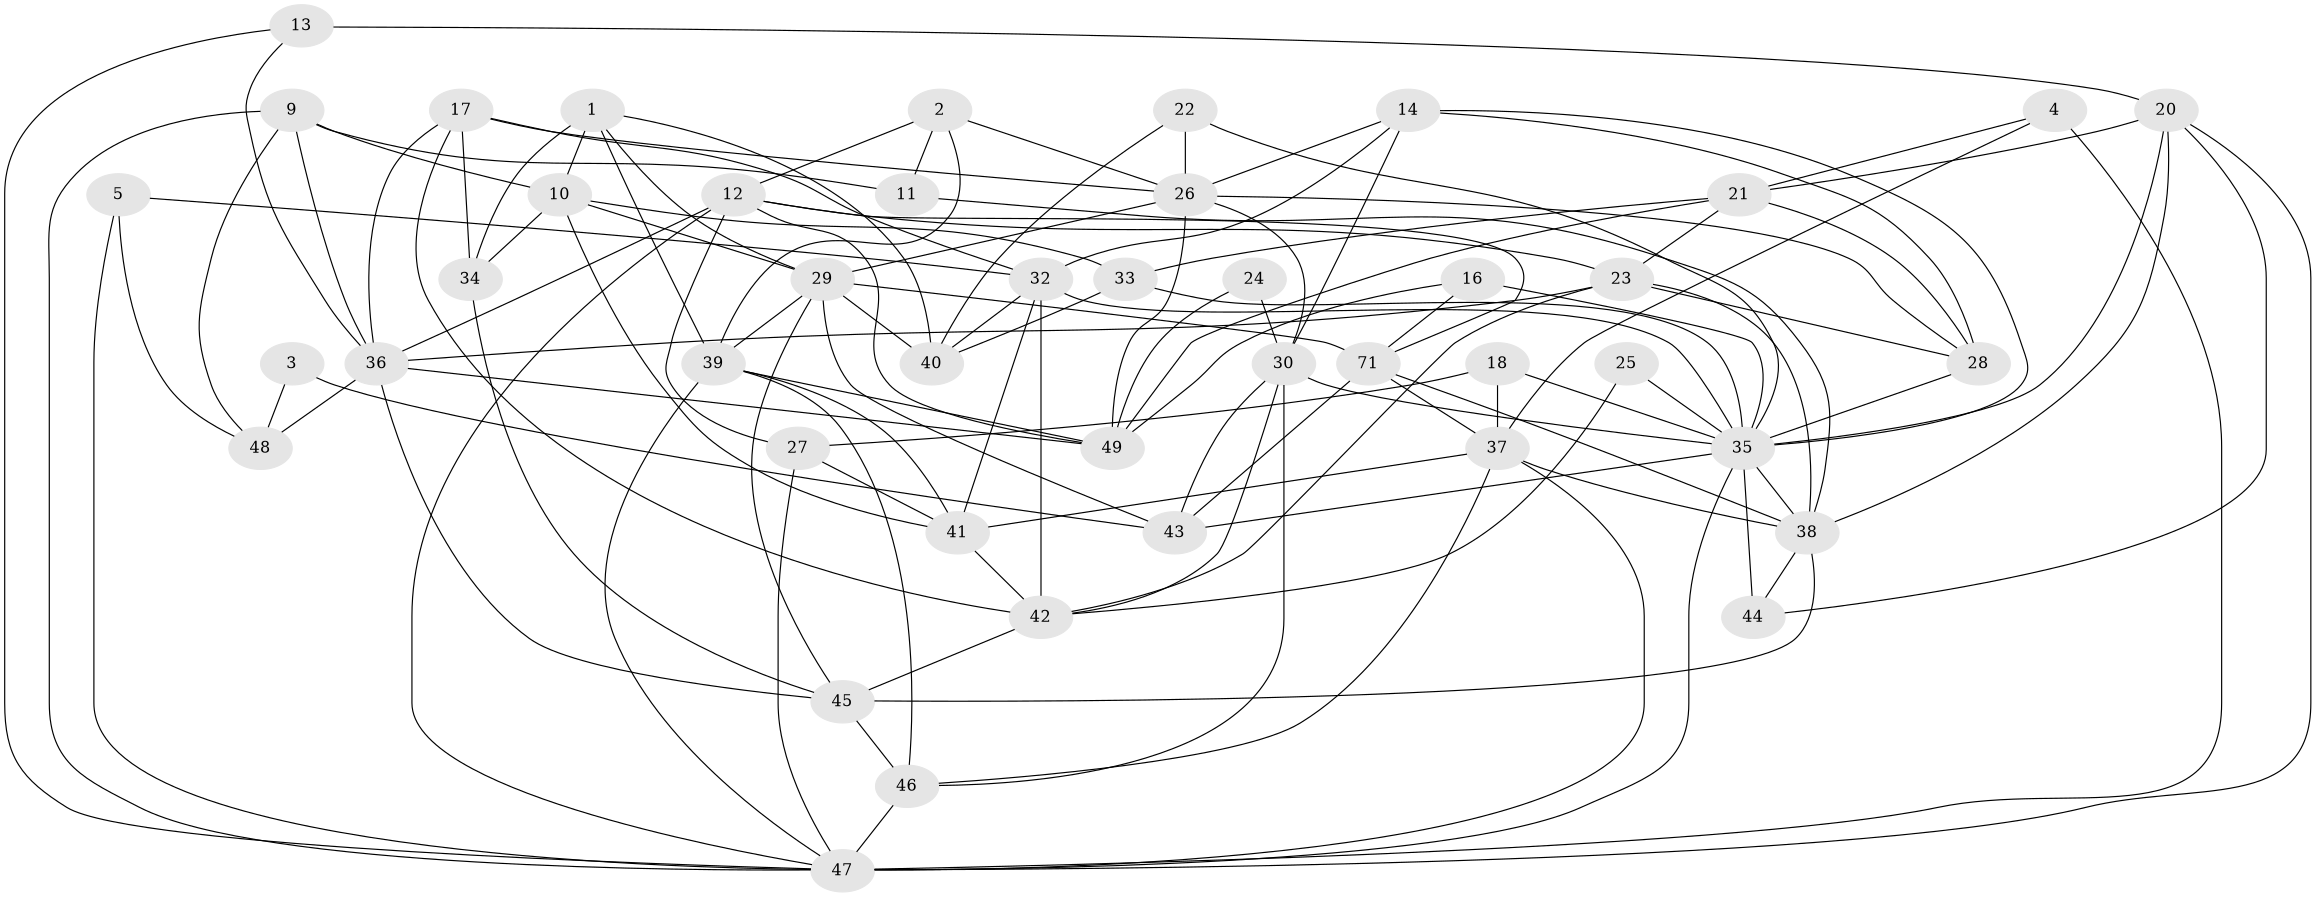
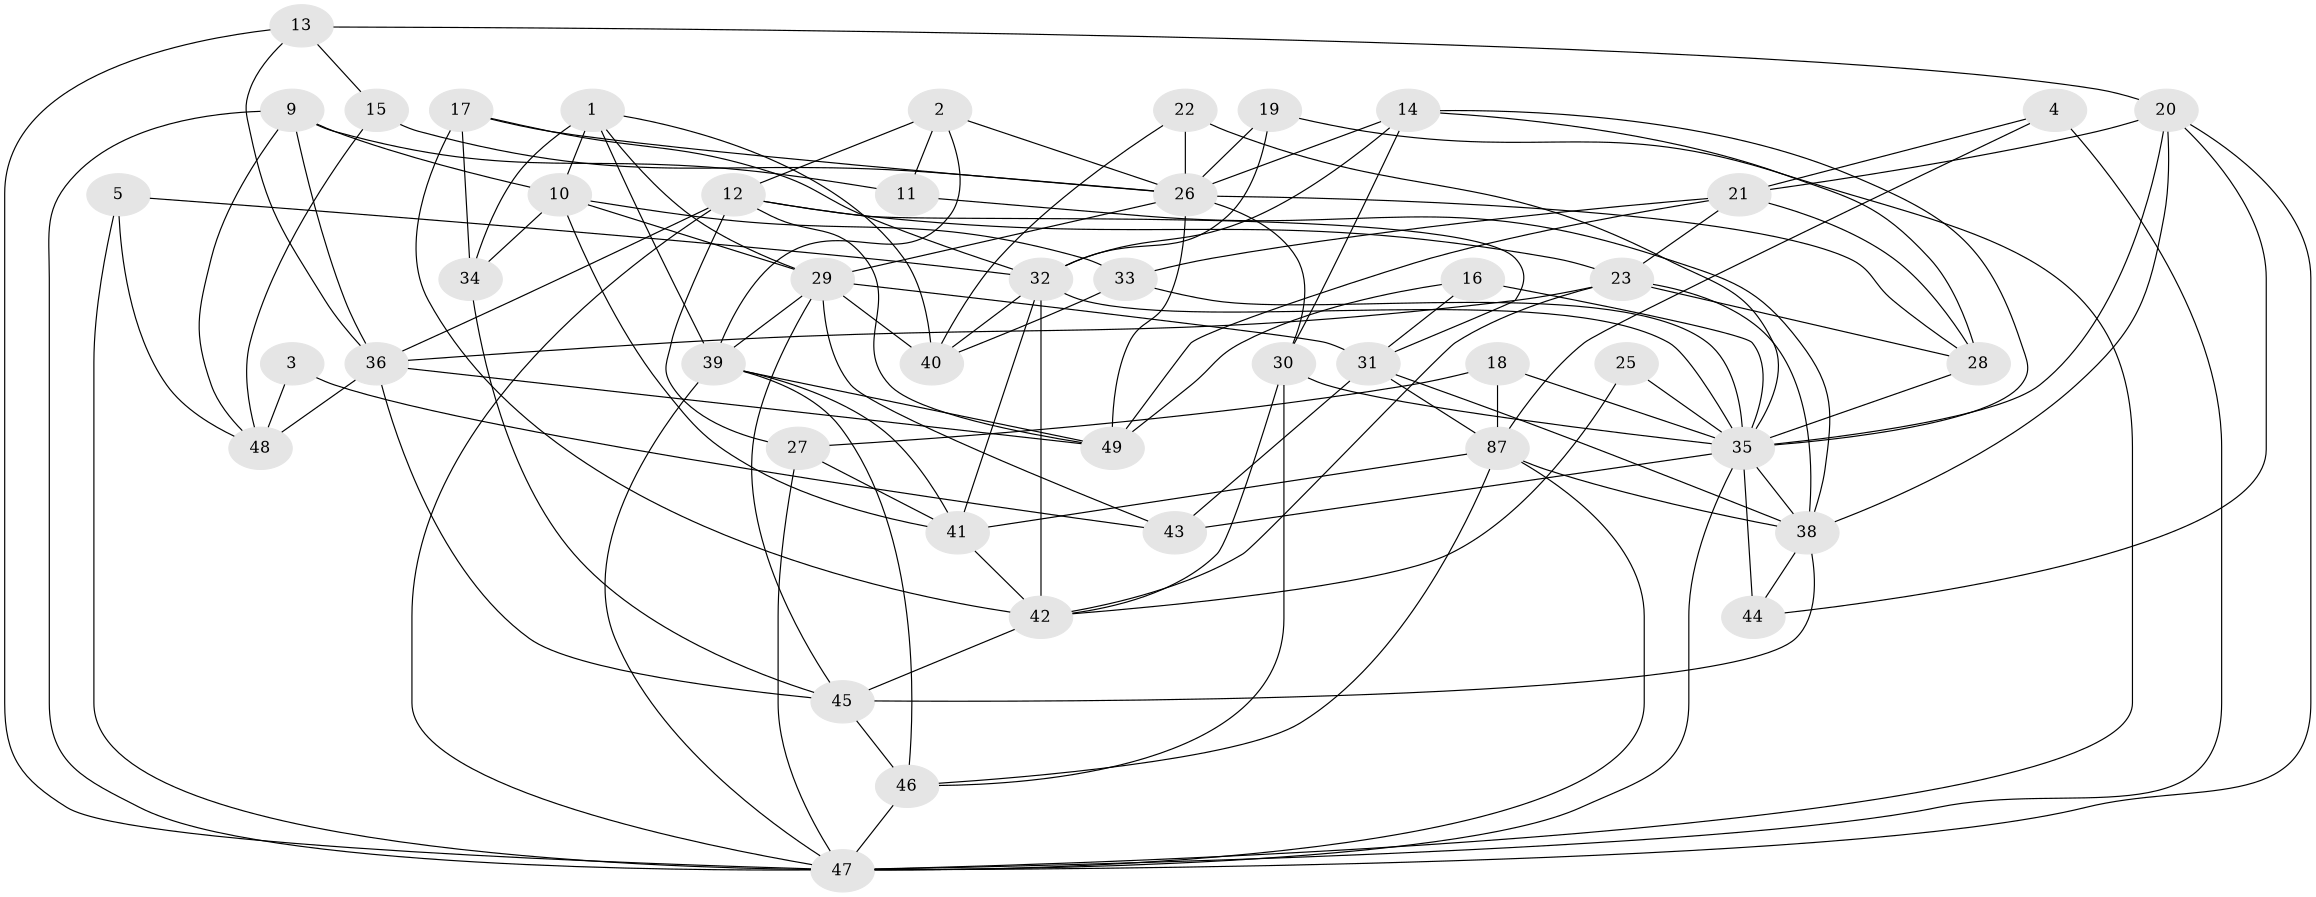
  graph {
    node [color=gray90 style=filled]
    edge [weight=1.0]
    1
    10
    29
    34
    39
    40
    33
    41
    43
-   31 [label=71]
+   31
    45
    47
    49
    46
    2
    11
    12
    26
    38
    36
    23
    27
    28
    30
    3
    48
    4
    21
-   37
+   37 [label=87]
    5
    32
    42
    35
    9
    44
    13
+   15
    20
    14
    16
    17
    18
+   19
    22
-   24
    25
    1 -- 10 [weight=2.0]
    1 -- 29
    1 -- 34
    1 -- 39
    1 -- 40
    10 -- 29
    10 -- 34
    10 -- 33
    10 -- 41
    29 -- 39
    29 -- 40
    29 -- 43
    29 -- 31
    29 -- 45
    34 -- 45
    39 -- 41
    39 -- 47
    39 -- 49
    39 -- 46
    33 -- 40
    33 -- 35
    41 -- 42
    31 -- 43
    31 -- 38
    31 -- 37
    45 -- 46
    46 -- 47
    2 -- 39
    2 -- 11
    2 -- 12
    2 -- 26
    11 -- 38
    12 -- 31
    12 -- 47
    12 -- 49
    12 -- 36
    12 -- 23
    12 -- 27
    26 -- 29
    26 -- 49
    26 -- 28
    26 -- 30
    38 -- 45
    38 -- 44
    36 -- 45
    36 -- 49
    36 -- 48 [weight=2.0]
    23 -- 38
    23 -- 36
    23 -- 28
    23 -- 42
    27 -- 41
    27 -- 47
    28 -- 35
-   30 -- 43
    30 -- 46
    30 -- 42
    30 -- 35
    3 -- 43
    3 -- 48
    4 -- 47
    4 -- 21
    4 -- 37
    21 -- 33
    21 -- 49
    21 -- 23
    21 -- 28
    37 -- 41
    37 -- 47
    37 -- 46
    37 -- 38
    5 -- 47
    5 -- 48
    5 -- 32
    32 -- 40
    32 -- 41
    32 -- 42
    32 -- 35
    42 -- 45
    35 -- 43
    35 -- 47
    35 -- 38 [weight=2.0]
    35 -- 44
    9 -- 10
    9 -- 47
    9 -- 11
    9 -- 36
    9 -- 48
    13 -- 47
    13 -- 36
+   13 -- 15
    13 -- 20
+   15 -- 26
+   15 -- 48
    20 -- 47
    20 -- 38
    20 -- 21
    20 -- 35
    20 -- 44
    14 -- 26
    14 -- 28
    14 -- 30
    14 -- 32
    14 -- 35
    16 -- 31
    16 -- 49
    16 -- 35
    17 -- 34
    17 -- 26
-   17 -- 36 [weight=2.0]
    17 -- 32
    17 -- 42
    18 -- 27
    18 -- 37
    18 -- 35
+   19 -- 47
+   19 -- 26
+   19 -- 32
    22 -- 40
    22 -- 26
    22 -- 35
-   24 -- 49 [weight=2.0]
-   24 -- 30
    25 -- 42
    25 -- 35
  }
